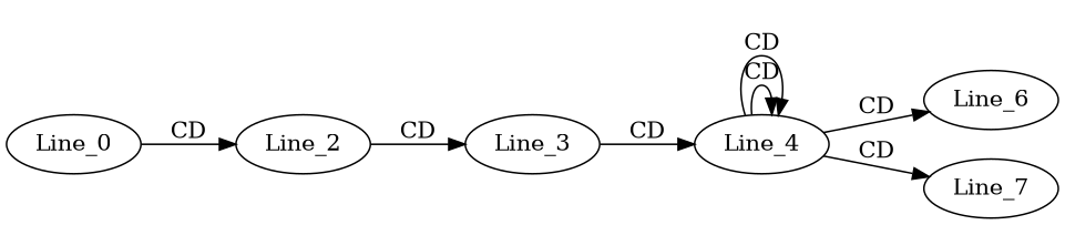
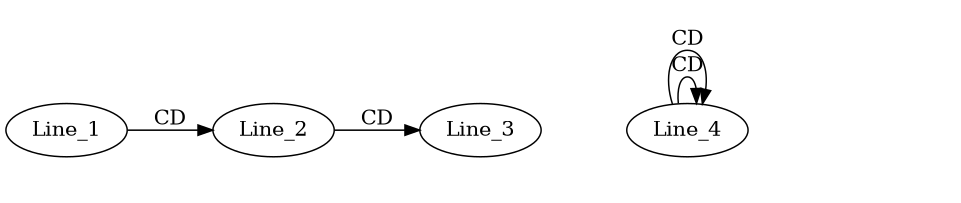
  digraph {
    rankdir=LR
-   Line_0
+   Line_0 [label=Line_1]
    Line_2
    Line_3
    Line_4
-   Line_6
-   Line_7
    Line_0 -> Line_2 [label=CD]
    Line_2 -> Line_3 [label=CD]
-   Line_3 -> Line_4 [label=CD]
    Line_4 -> Line_4 [label=CD]
    Line_4 -> Line_4 [label=CD]
-   Line_4 -> Line_6 [label=CD]
-   Line_4 -> Line_7 [label=CD]
  }
